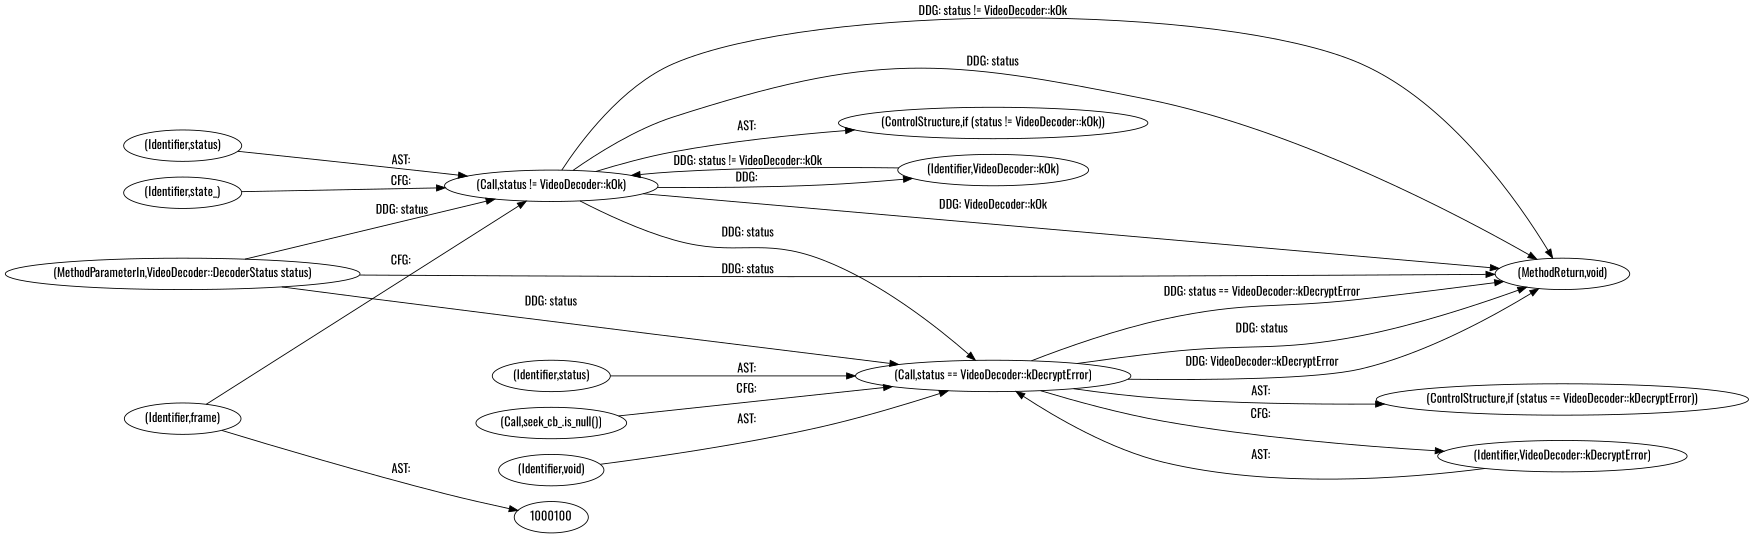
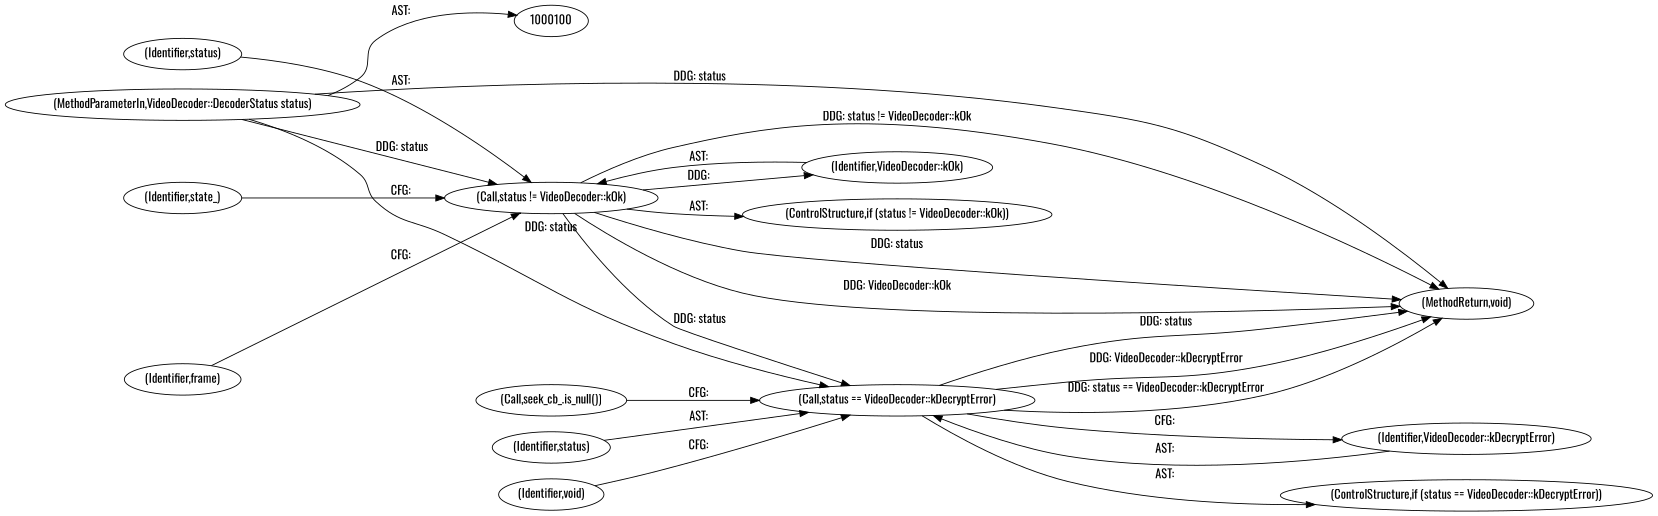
  digraph {
    fontname=Oswald
    rankdir=LR
    node [fontname=Oswald]
    edge [fontname=Oswald]
    n1 [label="(Call,status == VideoDecoder::kDecryptError)"]
    n2 [label="(MethodReturn,void)"]
    n3 [label="(ControlStructure,if (status == VideoDecoder::kDecryptError))"]
    n4 [label="(Identifier,VideoDecoder::kDecryptError)"]
    n5 [label="(Call,status != VideoDecoder::kOk)"]
    n6 [label="(Identifier,VideoDecoder::kOk)"]
    n7 [label="(ControlStructure,if (status != VideoDecoder::kOk))"]
    n8 [label="(MethodParameterIn,VideoDecoder::DecoderStatus status)"]
    1000100
    n10 [label="(Identifier,status)"]
    n11 [label="(Identifier,state_)"]
    n12 [label="(Identifier,status)"]
    n13 [label="(Call,seek_cb_.is_null())"]
    n14 [label="(Identifier,void)"]
    n15 [label="(Identifier,frame)"]
    n1 -> n2 [label="DDG: status == VideoDecoder::kDecryptError"]
    n1 -> n2 [label="DDG: status"]
    n1 -> n2 [label="DDG: VideoDecoder::kDecryptError"]
    n1 -> n3 [label="AST: "]
    n1 -> n4 [label="CFG: "]
    n4 -> n1 [label="AST: "]
    n5 -> n1 [label="DDG: status"]
    n5 -> n2 [label="DDG: status != VideoDecoder::kOk"]
    n5 -> n2 [label="DDG: status"]
    n5 -> n2 [label="DDG: VideoDecoder::kOk"]
    n5 -> n6 [label="DDG: "]
    n5 -> n7 [label="AST: "]
-   n6 -> n5 [label="DDG: status != VideoDecoder::kOk"]
+   n6 -> n5 [label="AST: "]
    n8 -> n1 [label="DDG: status"]
    n8 -> n2 [label="DDG: status"]
    n8 -> n5 [label="DDG: status"]
-   n15 -> 1000100 [label="AST: "]
+   n8 -> 1000100 [label="AST: "]
    n10 -> n5 [label="AST: "]
    n11 -> n5 [label="CFG: "]
    n12 -> n1 [label="AST: "]
    n13 -> n1 [label="CFG: "]
-   n14 -> n1 [label="AST: "]
+   n14 -> n1 [label="CFG: "]
    n15 -> n5 [label="CFG: "]
  }
